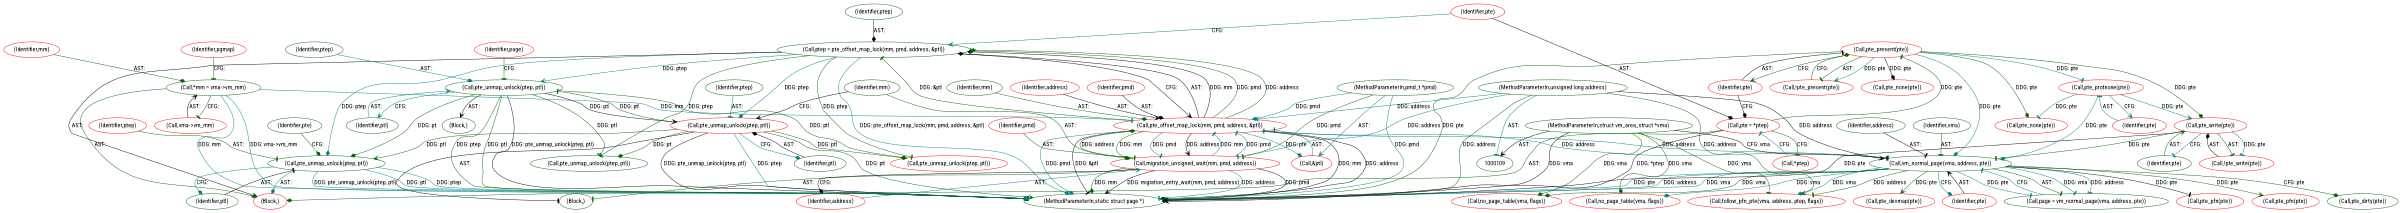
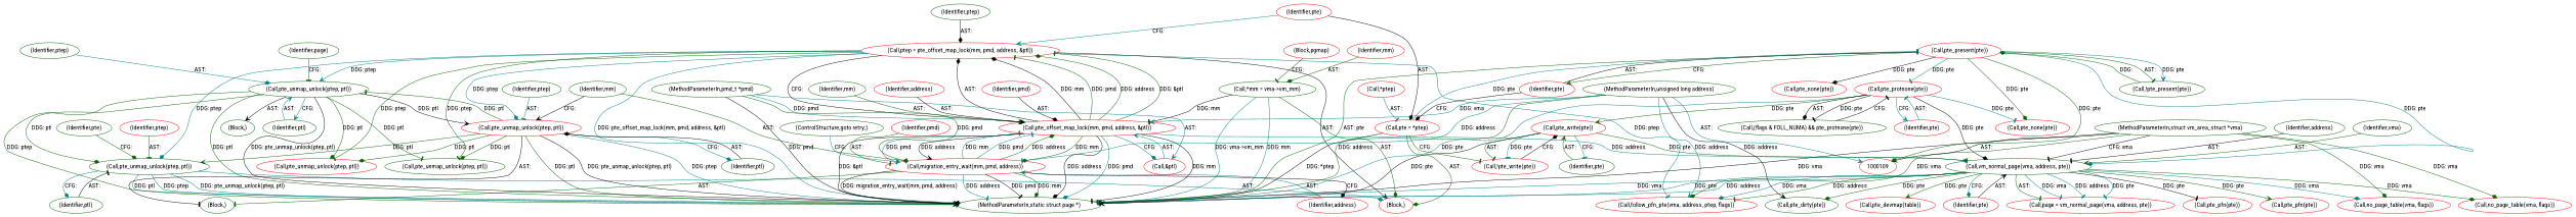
  digraph {
    fontname="Roboto Condensed"
    node [color=red fontname="Roboto Condensed"]
    edge [arrowhead=tee color=teal fontname="Roboto Condensed"]
    n1 [color=darkgreen label="(Call,pte_unmap_unlock(ptep, ptl))"]
    n2 [color=darkgreen label="(Identifier,ptl)"]
    n3 [label="(Block,)"]
    n4 [color=darkgreen label="(MethodParameterIn,static struct page *)"]
-   n5 [color=darkgreen label="(Call,ptep = pte_offset_map_lock(mm, pmd, address, &ptl))"]
+   n5 [label="(Call,ptep = pte_offset_map_lock(mm, pmd, address, &ptl))"]
    n6 [label="(Call,pte_offset_map_lock(mm, pmd, address, &ptl))"]
    n7 [color=darkgreen label="(Call,pte_unmap_unlock(ptep, ptl))"]
    n8 [label="(Call,pte_unmap_unlock(ptep, ptl))"]
    n9 [label="(Call,follow_pfn_pte(vma, address, ptep, flags))"]
    n10 [color=darkgreen label="(Call,pte_unmap_unlock(ptep, ptl))"]
    n11 [label="(Call,pte_unmap_unlock(ptep, ptl))"]
-   n12 [label="(Call,migration_unsigned_wait(mm, pmd, address))"]
+   n12 [label="(Call,migration_entry_wait(mm, pmd, address))"]
    n13 [color=darkgreen label="(Call,vm_normal_page(vma, address, pte))"]
    n14 [label="(Call,&ptl)"]
    n15 [color=darkgreen label="(Block,)"]
    n16 [color=darkgreen label="(Identifier,ptl)"]
    n17 [color=darkgreen label="(Block,)"]
    n18 [color=darkgreen label="(Identifier,ptl)"]
    n19 [label="(Identifier,address)"]
    n20 [label="(Call,no_page_table(vma, flags))"]
    n21 [label="(Identifier,pte)"]
-   n22 [color=darkgreen label="(Call,page = vm_normal_page(vma, address, pte))"]
+   n22 [label="(Call,page = vm_normal_page(vma, address, pte))"]
    n23 [label="(Call,pte_pfn(pte))"]
    n24 [label="(Call,no_page_table(vma, flags))"]
    n25 [label="(Call,pte_pfn(pte))"]
    n26 [color=darkgreen label="(Call,pte_dirty(pte))"]
-   n27 [label="(Call,pte_devmap(pte))"]
+   n27 [label="(Call,pte_devmap(table))"]
    n28 [color=darkgreen label="(Call,*mm = vma->vm_mm)"]
-   n29 [label="(Call,vma->vm_mm)"]
    n30 [color=darkgreen label="(MethodParameterIn,pmd_t *pmd)"]
-   1000109 [color=darkgreen]
+   1000109
    n32 [color=darkgreen label="(MethodParameterIn,unsigned long address)"]
    n33 [color=darkgreen label="(MethodParameterIn,struct vm_area_struct *vma)"]
    n34 [label="(Call,pte_write(pte))"]
    n35 [color=darkgreen label="(Identifier,pte)"]
    n36 [label="(Call,!pte_write(pte))"]
    n37 [label="(Call,pte_protnone(pte))"]
    n38 [label="(Call,pte_none(pte))"]
    n39 [label="(Identifier,pte)"]
+   n40 [color=darkgreen label="(Call,(flags & FOLL_NUMA) && pte_protnone(pte))"]
    n41 [label="(Call,pte_present(pte))"]
-   n42 [label="(Call,!pte_present(pte))"]
+   n42 [color=darkgreen label="(Call,!pte_present(pte))"]
    n43 [label="(Call,pte_none(pte))"]
    n44 [label="(Identifier,pte)"]
    n45 [label="(Call,pte = *ptep)"]
    n46 [label="(Call,*ptep)"]
+   n47 [color=darkgreen label="(ControlStructure,goto retry;)"]
    n48 [color=darkgreen label="(Identifier,mm)"]
    n49 [label="(Identifier,mm)"]
    n50 [label="(Identifier,pmd)"]
    n51 [color=darkgreen label="(Identifier,ptep)"]
    n52 [label="(Identifier,address)"]
    n53 [color=darkgreen label="(Identifier,ptep)"]
-   n54 [label="(Identifier,pgmap)"]
+   n54 [label="(Block,pgmap)"]
    n55 [color=darkgreen label="(Identifier,address)"]
-   n56 [label="(Identifier,page)"]
+   n56 [color=darkgreen label="(Identifier,page)"]
    n57 [color=darkgreen label="(Identifier,vma)"]
    n58 [color=darkgreen label="(Identifier,mm)"]
    n59 [label="(Identifier,ptep)"]
    n60 [label="(Identifier,pte)"]
    n61 [label="(Identifier,pmd)"]
    n62 [color=darkgreen label="(Identifier,pte)"]
    n63 [color=darkgreen label="(Identifier,ptep)"]
    n1 -> n2 [arrowhead=diamond label="CFG: "]
    n1 -> n3 [arrowhead=diamond label="AST: "]
    n1 -> n4 [label="DDG: pte_unmap_unlock(ptep, ptl)"]
    n1 -> n4 [label="DDG: ptl"]
    n1 -> n4 [arrowhead=vee label="DDG: ptep"]
    n2 -> n1 [color=black label="AST: "]
    n5 -> n1 [arrowhead=diamond label="DDG: ptep"]
    n5 -> n3 [arrowhead=vee color=black label="AST: "]
    n5 -> n4 [arrowhead=diamond label="DDG: pte_offset_map_lock(mm, pmd, address, &ptl)"]
    n5 -> n6 [arrowhead=vee color=black label="CFG: "]
    n5 -> n7 [arrowhead=vee label="DDG: ptep"]
    n5 -> n8 [arrowhead=diamond label="DDG: ptep"]
+   n5 -> n9 [label="DDG: ptep"]
    n5 -> n10 [color=darkgreen label="DDG: ptep"]
    n5 -> n11 [color=darkgreen label="DDG: ptep"]
    n6 -> n4 [color=black label="DDG: mm"]
    n6 -> n4 [arrowhead=diamond color=black label="DDG: address"]
    n6 -> n4 [arrowhead=diamond label="DDG: pmd"]
    n6 -> n4 [color=black label="DDG: &ptl"]
    n6 -> n5 [arrowhead=diamond color=black label="AST: "]
    n6 -> n5 [arrowhead=diamond color=black label="DDG: mm"]
    n6 -> n5 [color=darkgreen label="DDG: pmd"]
    n6 -> n5 [arrowhead=diamond color=darkgreen label="DDG: address"]
    n6 -> n5 [color=darkgreen label="DDG: &ptl"]
    n6 -> n12 [arrowhead=diamond color=darkgreen label="DDG: mm"]
    n6 -> n12 [label="DDG: pmd"]
    n6 -> n12 [arrowhead=vee color=black label="DDG: address"]
-   n6 -> n13 [label="DDG: address"]
-   n6 -> n14 [arrowhead=diamond label="DDG: pte"]
+   n6 -> n13 [arrowhead=diamond label="DDG: address"]
+   n6 -> n14 [arrowhead=diamond label="CFG: "]
    n7 -> n1 [arrowhead=diamond color=darkgreen label="DDG: ptl"]
    n7 -> n4 [color=darkgreen label="DDG: ptep"]
    n7 -> n4 [arrowhead=diamond color=darkgreen label="DDG: ptl"]
    n7 -> n4 [arrowhead=diamond color=black label="DDG: pte_unmap_unlock(ptep, ptl)"]
    n7 -> n8 [arrowhead=vee color=black label="DDG: ptl"]
    n7 -> n10 [color=darkgreen label="DDG: ptl"]
    n7 -> n11 [arrowhead=diamond color=darkgreen label="DDG: ptl"]
    n7 -> n15 [arrowhead=vee color=black label="AST: "]
    n7 -> n16 [arrowhead=vee label="CFG: "]
    n8 -> n1 [arrowhead=vee color=darkgreen label="DDG: ptl"]
    n8 -> n4 [arrowhead=diamond label="DDG: ptep"]
    n8 -> n4 [arrowhead=vee color=darkgreen label="DDG: ptl"]
    n8 -> n4 [color=black label="DDG: pte_unmap_unlock(ptep, ptl)"]
    n8 -> n7 [color=darkgreen label="DDG: ptl"]
    n8 -> n10 [arrowhead=diamond color=darkgreen label="DDG: ptl"]
    n8 -> n11 [arrowhead=diamond color=darkgreen label="DDG: ptl"]
    n8 -> n17 [color=black label="AST: "]
    n8 -> n18 [arrowhead=diamond label="CFG: "]
    n12 -> n4 [color=black label="DDG: pmd"]
    n12 -> n4 [arrowhead=diamond color=darkgreen label="DDG: mm"]
    n12 -> n4 [arrowhead=vee color=black label="DDG: migration_entry_wait(mm, pmd, address)"]
    n12 -> n4 [label="DDG: address"]
    n12 -> n6 [label="DDG: mm"]
    n12 -> n6 [label="DDG: pmd"]
    n12 -> n6 [arrowhead=diamond color=darkgreen label="DDG: address"]
    n12 -> n17 [color=darkgreen label="AST: "]
    n12 -> n19 [arrowhead=diamond color=black label="CFG: "]
    n13 -> n4 [arrowhead=vee label="DDG: vma"]
    n13 -> n4 [arrowhead=diamond label="DDG: pte"]
    n13 -> n4 [arrowhead=diamond label="DDG: address"]
-   n13 -> n6 [label="DDG: address"]
    n13 -> n9 [arrowhead=diamond label="DDG: vma"]
    n13 -> n9 [color=darkgreen label="DDG: address"]
    n13 -> n20 [arrowhead=diamond color=darkgreen label="DDG: vma"]
    n13 -> n21 [arrowhead=diamond label="CFG: "]
    n13 -> n22 [color=darkgreen label="AST: "]
    n13 -> n22 [label="DDG: vma"]
    n13 -> n22 [label="DDG: address"]
    n13 -> n22 [label="DDG: pte"]
    n13 -> n23 [color=black label="DDG: pte"]
    n13 -> n24 [arrowhead=diamond label="DDG: vma"]
    n13 -> n25 [arrowhead=vee color=darkgreen label="DDG: pte"]
-   n13 -> n26 [arrowhead=diamond color=darkgreen label="CFG: pte"]
+   n13 -> n26 [arrowhead=diamond color=darkgreen label="DDG: pte"]
    n13 -> n27 [arrowhead=vee color=darkgreen label="DDG: pte"]
-   n14 -> n6 [label="AST: "]
+   n14 -> n6 [arrowhead=vee label="AST: "]
    n16 -> n7 [arrowhead=vee label="AST: "]
    n18 -> n8 [arrowhead=diamond color=black label="AST: "]
    n19 -> n12 [arrowhead=vee label="AST: "]
    n21 -> n13 [arrowhead=vee color=black label="AST: "]
-   n22 -> n13 [label="CFG: "]
    n28 -> n3 [arrowhead=diamond color=darkgreen label="AST: "]
    n28 -> n4 [label="DDG: mm"]
    n28 -> n4 [arrowhead=vee label="DDG: vma->vm_mm"]
-   n28 -> n6 [label="DDG: mm"]
-   n28 -> n29 [color=darkgreen label="CFG: "]
-   n29 -> n28 [arrowhead=vee color=black label="AST: "]
-   n30 -> n4 [arrowhead=vee label="DDG: pmd"]
-   n30 -> n6 [arrowhead=diamond label="DDG: pmd"]
+   n28 -> n6 [color=black label="DDG: mm"]
+   n30 -> n4 [arrowhead=vee color=black label="DDG: pmd"]
+   n30 -> n6 [arrowhead=vee label="DDG: pmd"]
    n30 -> n12 [color=darkgreen label="DDG: pmd"]
    n30 -> n14 [arrowhead=vee label="AST: "]
    n32 -> n4 [arrowhead=diamond color=darkgreen label="DDG: address"]
-   n32 -> n6 [arrowhead=vee label="DDG: address"]
-   n32 -> n9 [arrowhead=vee color=darkgreen label="DDG: address"]
+   n32 -> n6 [arrowhead=vee label="DDG: vma"]
+   n32 -> n9 [arrowhead=vee label="DDG: address"]
    n32 -> n12 [label="DDG: address"]
-   n32 -> n13 [arrowhead=vee color=black label="DDG: address"]
-   n32 -> 1000109 [label="AST: "]
+   n32 -> n26 [arrowhead=vee color=black label="DDG: address"]
+   n32 -> 1000109 [arrowhead=vee label="AST: "]
    n33 -> n4 [arrowhead=vee color=black label="DDG: vma"]
-   n33 -> n9 [color=darkgreen label="DDG: vma"]
+   n33 -> n9 [arrowhead=diamond color=darkgreen label="DDG: vma"]
    n33 -> n13 [color=black label="CFG: vma"]
    n33 -> n20 [arrowhead=diamond color=darkgreen label="DDG: vma"]
    n33 -> n24 [arrowhead=diamond color=darkgreen label="DDG: vma"]
    n33 -> 1000109 [arrowhead=vee color=black label="AST: "]
    n34 -> n4 [color=black label="DDG: pte"]
    n34 -> n13 [color=darkgreen label="DDG: pte"]
    n34 -> n35 [label="CFG: "]
    n34 -> n36 [color=darkgreen label="AST: "]
    n34 -> n36 [label="DDG: pte"]
    n35 -> n34 [arrowhead=vee color=darkgreen label="AST: "]
-   n36 -> n34 [arrowhead=diamond color=black label="AST: "]
-   n37 -> n13 [arrowhead=diamond label="DDG: pte"]
-   n37 -> n34 [arrowhead=vee label="DDG: pte"]
+   n36 -> n34 [arrowhead=diamond color=black label="CFG: "]
+   n37 -> n4 [label="DDG: pte"]
+   n37 -> n13 [arrowhead=diamond color=black label="DDG: pte"]
+   n37 -> n34 [arrowhead=vee color=darkgreen label="DDG: pte"]
    n37 -> n38 [label="DDG: pte"]
    n37 -> n39 [arrowhead=vee label="CFG: "]
+   n37 -> n40 [arrowhead=diamond color=black label="AST: "]
+   n37 -> n40 [color=black label="DDG: pte"]
    n39 -> n37 [label="AST: "]
-   n41 -> n4 [color=darkgreen label="DDG: pte"]
+   n40 -> n37 [color=black label="CFG: "]
+   n41 -> n4 [color=darkgreen label="AST: pte"]
    n41 -> n13 [arrowhead=diamond label="DDG: pte"]
-   n41 -> n34 [arrowhead=diamond color=darkgreen label="DDG: pte"]
+   n41 -> 1000109 [arrowhead=diamond color=darkgreen label="DDG: pte"]
    n41 -> n37 [label="DDG: pte"]
    n41 -> n38 [arrowhead=diamond color=darkgreen label="DDG: pte"]
    n41 -> n42 [color=darkgreen label="AST: "]
    n41 -> n42 [arrowhead=vee label="DDG: pte"]
    n41 -> n43 [arrowhead=diamond color=black label="DDG: pte"]
    n41 -> n44 [arrowhead=vee color=darkgreen label="CFG: "]
-   n42 -> n41 [arrowhead=diamond color=darkgreen label="CFG: "]
+   n42 -> n41 [arrowhead=diamond color=darkgreen label="DDG: "]
    n44 -> n41 [color=black label="AST: "]
    n44 -> n45 [arrowhead=diamond color=black label="CFG: "]
    n45 -> n3 [arrowhead=diamond color=darkgreen label="AST: "]
    n45 -> n4 [arrowhead=vee color=black label="DDG: *ptep"]
-   n45 -> n41 [color=darkgreen label="DDG: pte"]
-   n45 -> n46 [color=darkgreen label="CFG: "]
-   n46 -> n45 [label="CFG: "]
+   n45 -> n41 [label="DDG: pte"]
+   n45 -> n36 [color=darkgreen label="CFG: "]
+   n46 -> n45 [label="AST: "]
+   n47 -> n12 [arrowhead=vee label="CFG: "]
    n48 -> n6 [arrowhead=diamond color=darkgreen label="AST: "]
    n49 -> n28 [arrowhead=diamond color=darkgreen label="AST: "]
    n50 -> n12 [color=darkgreen label="AST: "]
    n51 -> n7 [arrowhead=diamond label="AST: "]
    n52 -> n6 [arrowhead=vee color=black label="AST: "]
    n53 -> n8 [label="AST: "]
    n54 -> n28 [color=darkgreen label="CFG: "]
    n55 -> n13 [color=black label="AST: "]
    n56 -> n7 [color=darkgreen label="CFG: "]
-   n57 -> n13 [color=darkgreen label="AST: "]
+   n57 -> n13 [arrowhead=vee color=darkgreen label="AST: "]
    n58 -> n8 [arrowhead=vee color=black label="CFG: "]
    n58 -> n12 [arrowhead=diamond color=darkgreen label="AST: "]
    n59 -> n1 [color=darkgreen label="AST: "]
    n60 -> n5 [arrowhead=vee label="CFG: "]
    n60 -> n45 [arrowhead=diamond color=black label="AST: "]
    n61 -> n6 [arrowhead=diamond color=black label="AST: "]
    n62 -> n1 [arrowhead=diamond color=darkgreen label="CFG: "]
    n63 -> n5 [arrowhead=diamond color=black label="AST: "]
  }
